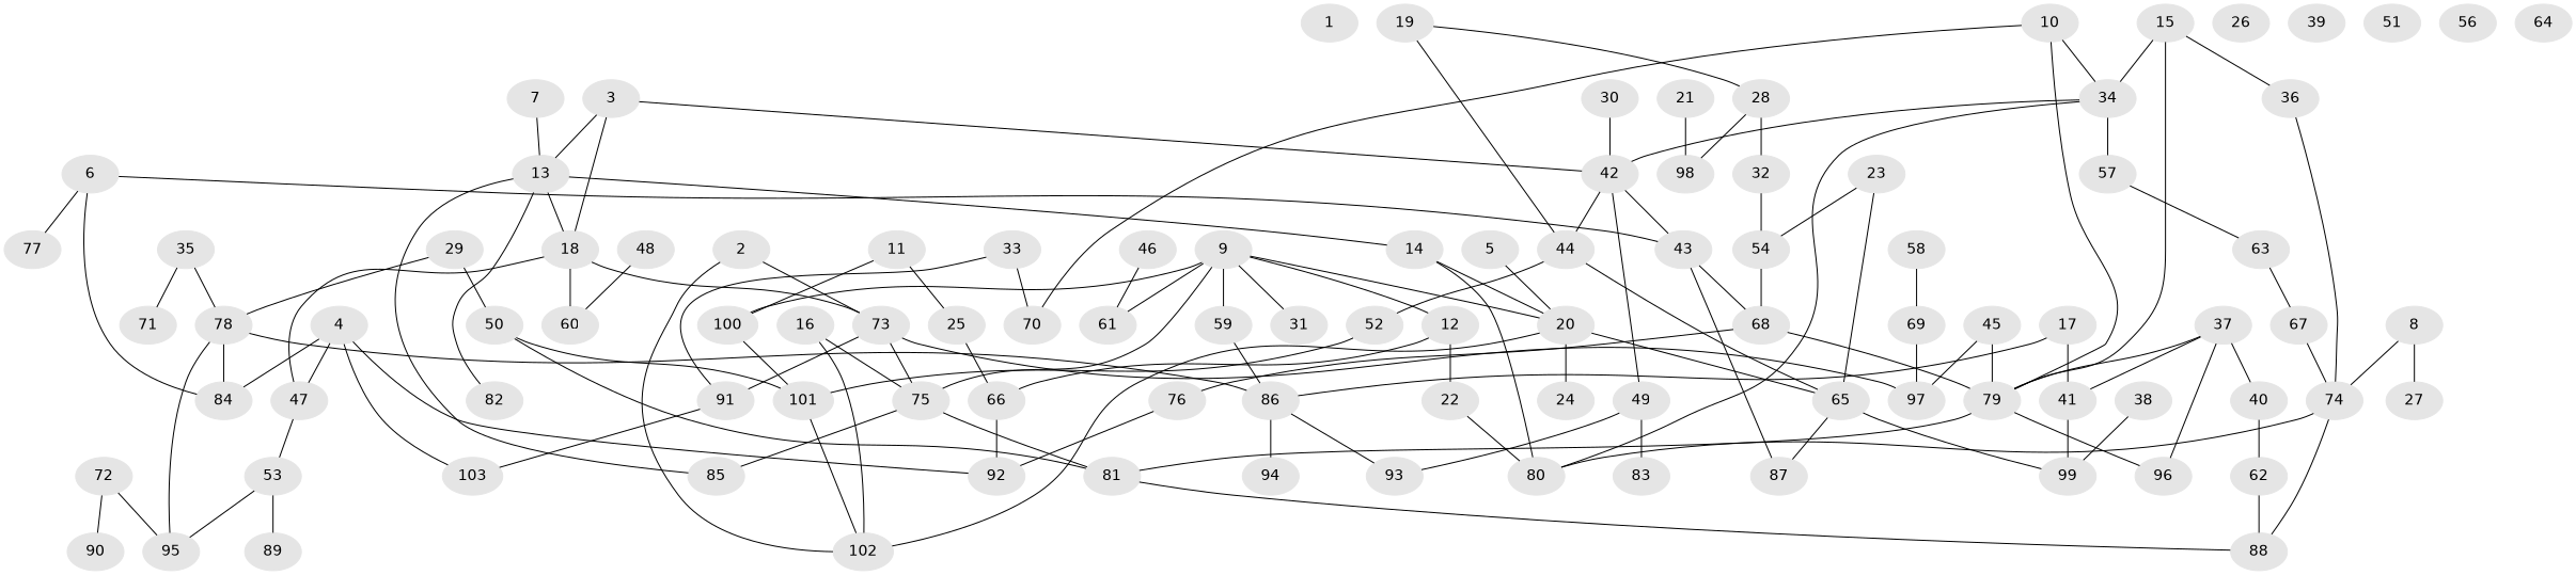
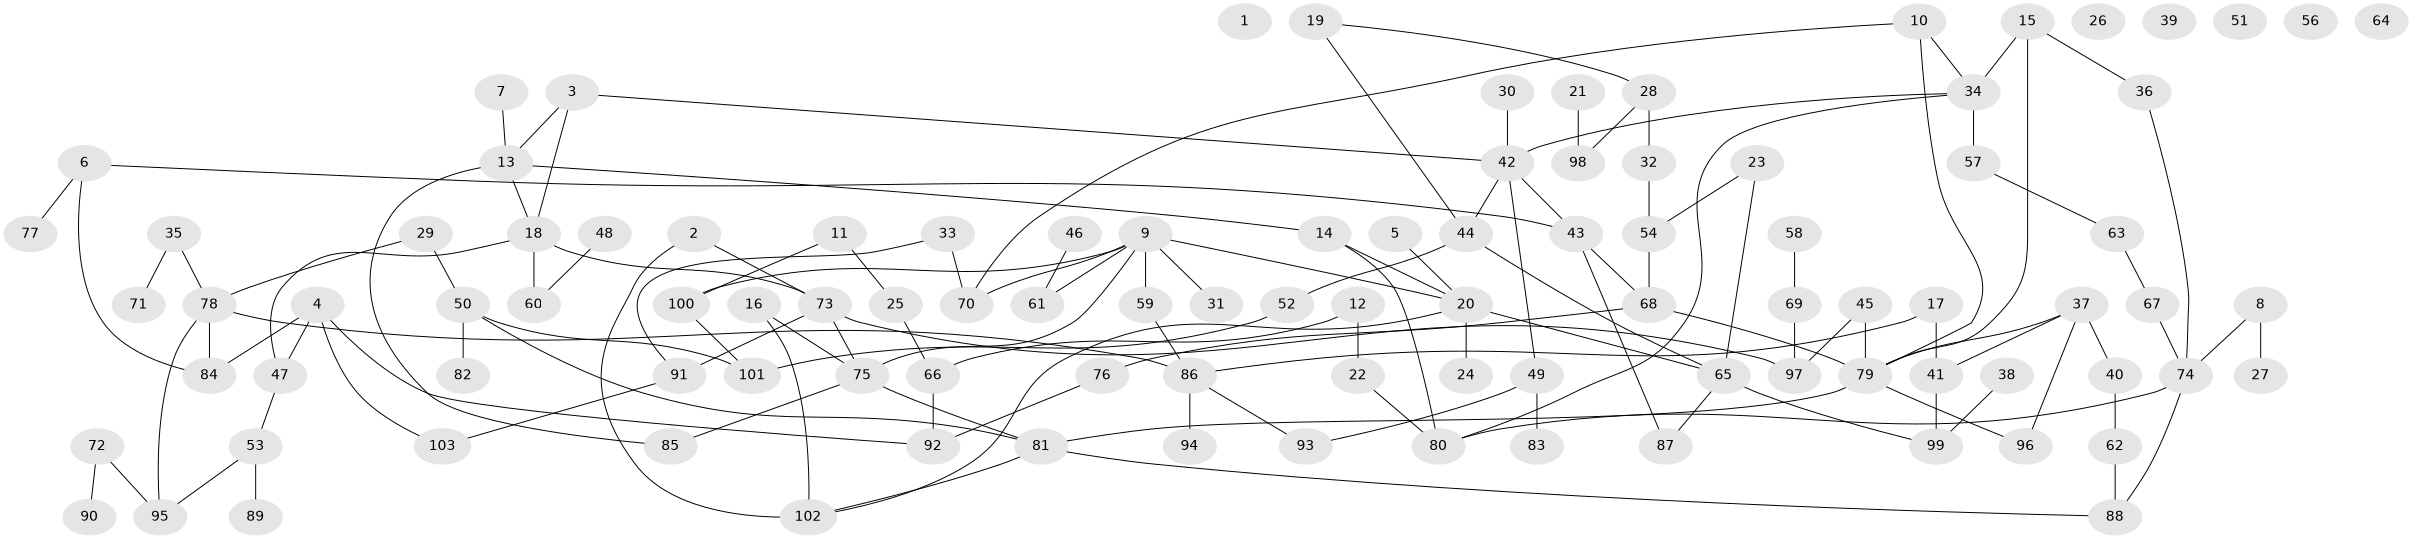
  graph {
    fontname="DejaVu Sans"
    node [color=gray90 fontname="DejaVu Sans" style=filled]
    edge [fontname="DejaVu Sans"]
    1
    2
    73
    102
    75
    91
    97
    3
    13
    42
    18
    14
    82
    85
    43
    44
    49
    63
    67
    4
    47
    84
    92
    103
    53
    5
    20
    24
    65
    6
    77
    68
    87
    7
    8
    27
    74
    80
    88
    9
    31
    59
    61
    70
    100
    86
    81
    101
    10
    34
    79
    57
    96
    11
    25
    66
    12
    22
    60
    15
    36
    16
    17
    41
    99
    93
    94
    19
    28
    98
    32
    52
    21
    23
    54
    26
    29
    50
    78
    95
    30
    33
    35
    71
    37
    40
    62
    38
    39
    83
    76
    45
    46
    89
    48
    51
    56
    58
    69
    64
    72
    90
    2 -- 73
    2 -- 102
    73 -- 75
    73 -- 91
    73 -- 97
    75 -- 85
    75 -- 81
    91 -- 103
    3 -- 13
    3 -- 42
    3 -- 18
    13 -- 18
    13 -- 14
-   13 -- 82
+   50 -- 82
    13 -- 85
    42 -- 43
    42 -- 44
    42 -- 49
    18 -- 73
    18 -- 47
    18 -- 60
    14 -- 20
    14 -- 80
    43 -- 68
    43 -- 87
    44 -- 65
    44 -- 52
    49 -- 93
    49 -- 83
    63 -- 67
    67 -- 74
    4 -- 47
    4 -- 84
    4 -- 92
    4 -- 103
    47 -- 53
    53 -- 95
    53 -- 89
    5 -- 20
    20 -- 102
    20 -- 24
    20 -- 65
    65 -- 87
    65 -- 99
    6 -- 43
    6 -- 84
    6 -- 77
    68 -- 79
    68 -- 76
    7 -- 13
    8 -- 27
    8 -- 74
    74 -- 80
    74 -- 88
    9 -- 75
    9 -- 20
    9 -- 31
    9 -- 59
    9 -- 61
-   9 -- 12
+   9 -- 70
    9 -- 100
    59 -- 86
    100 -- 101
    86 -- 93
    86 -- 94
    81 -- 88
-   101 -- 102
+   81 -- 102
    10 -- 70
    10 -- 34
    10 -- 79
    34 -- 42
    34 -- 80
    34 -- 57
    79 -- 81
    79 -- 96
    57 -- 63
    11 -- 100
    11 -- 25
    25 -- 66
    66 -- 92
    12 -- 66
    12 -- 22
    22 -- 80
    15 -- 34
    15 -- 79
    15 -- 36
    36 -- 74
    16 -- 102
    16 -- 75
    17 -- 86
    17 -- 41
    41 -- 99
    19 -- 44
    19 -- 28
    28 -- 98
    28 -- 32
    32 -- 54
    52 -- 101
    21 -- 98
    23 -- 65
    23 -- 54
    54 -- 68
    29 -- 50
    29 -- 78
    50 -- 81
    50 -- 101
    78 -- 84
    78 -- 86
    78 -- 95
    30 -- 42
    33 -- 91
    33 -- 70
    35 -- 78
    35 -- 71
    37 -- 79
    37 -- 96
    37 -- 41
    37 -- 40
    40 -- 62
    62 -- 88
    38 -- 99
    76 -- 92
    45 -- 97
    45 -- 79
    46 -- 61
    48 -- 60
    58 -- 69
    69 -- 97
    72 -- 95
    72 -- 90
  }
